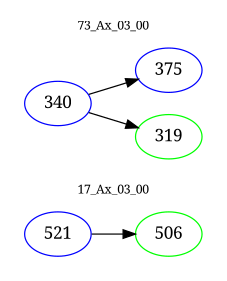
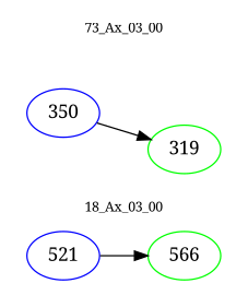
  digraph {
    fontname="Noto Serif"
    rankdir=LR
    node [color=blue fontname="Noto Serif"]
    edge [color=black fontname="Noto Serif"]
    n1 [label=521]
-   n2 [color=green label=506]
-   n3 [label=340]
+   n2 [color=green label=566]
+   n3 [label=350]
    n4 [color=green label=319]
-   n5 [label=375]
    subgraph cluster_1 {
      color=white
      fontsize=10
-     label="17_Ax_03_00"
+     label="18_Ax_03_00"
      n1
      n2
    }
    subgraph cluster_2 {
      color=white
      fontsize=10
      label="73_Ax_03_00"
      n3
      n4
-     n5
    }
    n1 -> n2
    n3 -> n4
-   n3 -> n5
  }
